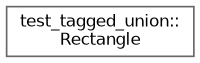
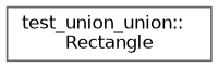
  digraph {
    rankdir=LR
-   n1 [color=grey40 fillcolor=white fontname=Helvetica fontsize=10 height=0.2 label="test_tagged_union::\lRectangle" shape=box style=filled width=0.4]
+   n1 [color=grey40 fillcolor=white fontname=Helvetica fontsize=10 height=0.2 label="test_union_union::\lRectangle" shape=box style=filled width=0.4]
  }
